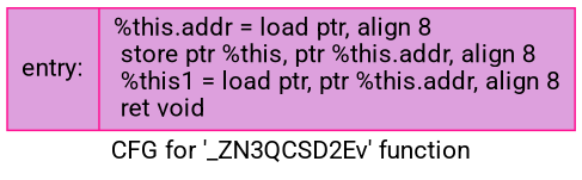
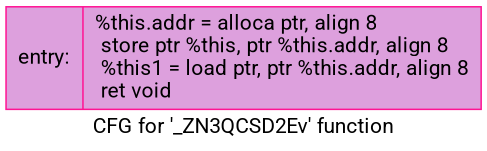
  digraph {
    label="CFG for '_ZN3QCSD2Ev' function"
    rankdir=LR
    fontname=Roboto
-   n1 [color=deeppink fillcolor=plum fontname=Roboto label="{entry:\l|  %this.addr = load ptr, align 8\l  store ptr %this, ptr %this.addr, align 8\l  %this1 = load ptr, ptr %this.addr, align 8\l  ret void\l}" shape=record style=filled]
+   n1 [color=deeppink fillcolor=plum fontname=Roboto label="{entry:\l|  %this.addr = alloca ptr, align 8\l  store ptr %this, ptr %this.addr, align 8\l  %this1 = load ptr, ptr %this.addr, align 8\l  ret void\l}" shape=record style=filled]
  }
